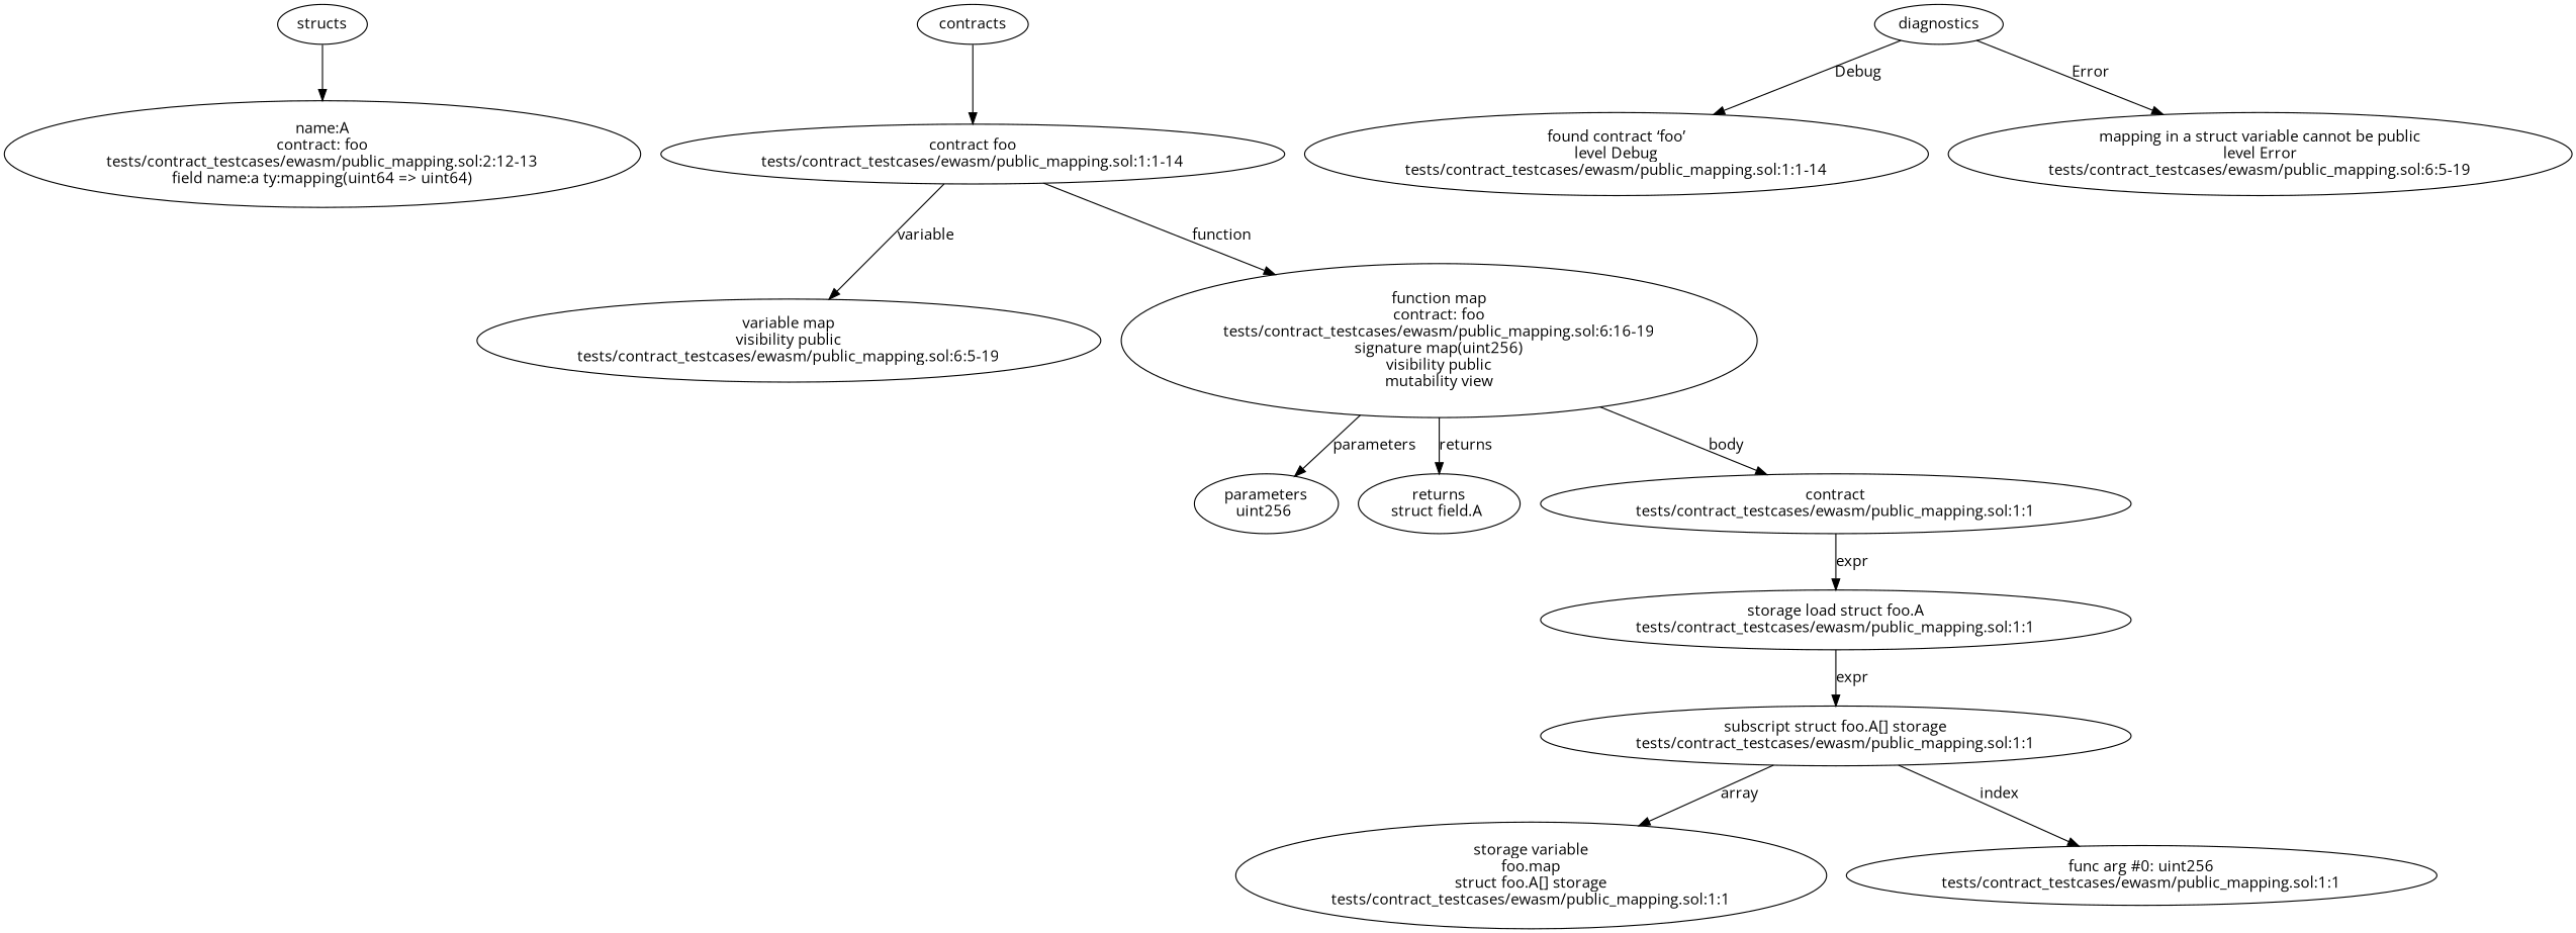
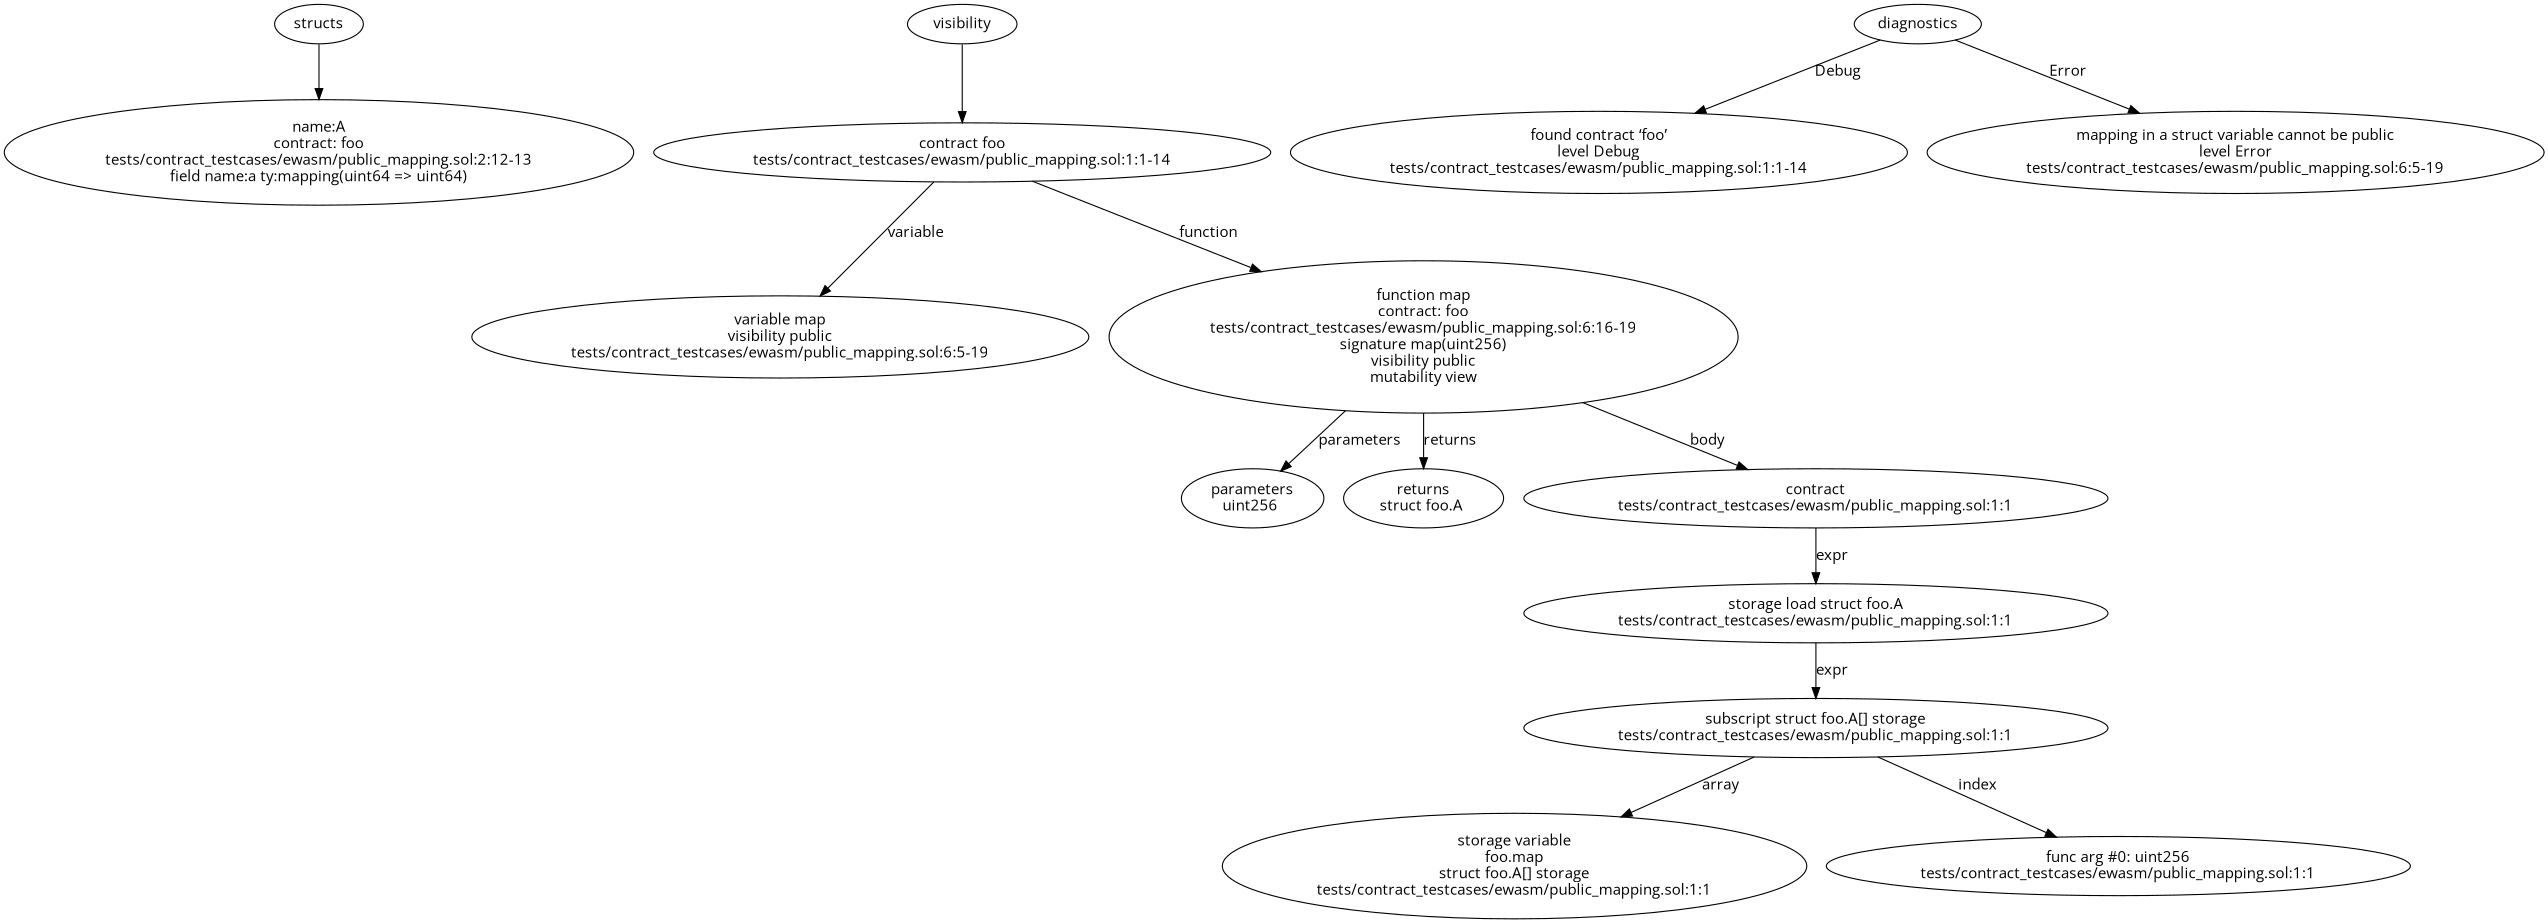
  strict digraph {
    fontname="Open Sans"
    node [fontname="Open Sans"]
    edge [fontname="Open Sans"]
    n1 [label="name:A\ncontract: foo\ntests/contract_testcases/ewasm/public_mapping.sol:2:12-13\nfield name:a ty:mapping(uint64 => uint64)"]
    n2 [label="contract foo\ntests/contract_testcases/ewasm/public_mapping.sol:1:1-14"]
    n3 [label="variable map\nvisibility public\ntests/contract_testcases/ewasm/public_mapping.sol:6:5-19"]
    n4 [label="function map\ncontract: foo\ntests/contract_testcases/ewasm/public_mapping.sol:6:16-19\nsignature map(uint256)\nvisibility public\nmutability view"]
    n5 [label="parameters\nuint256 "]
-   n6 [label="returns\nstruct field.A "]
+   n6 [label="returns\nstruct foo.A "]
    n7 [label="contract\ntests/contract_testcases/ewasm/public_mapping.sol:1:1"]
    n8 [label="storage load struct foo.A\ntests/contract_testcases/ewasm/public_mapping.sol:1:1"]
    n9 [label="subscript struct foo.A[] storage\ntests/contract_testcases/ewasm/public_mapping.sol:1:1"]
    n10 [label="storage variable\nfoo.map\nstruct foo.A[] storage\ntests/contract_testcases/ewasm/public_mapping.sol:1:1"]
    n11 [label="func arg #0: uint256\ntests/contract_testcases/ewasm/public_mapping.sol:1:1"]
    n12 [label="found contract ‘foo’\nlevel Debug\ntests/contract_testcases/ewasm/public_mapping.sol:1:1-14"]
    n13 [label="mapping in a struct variable cannot be public\nlevel Error\ntests/contract_testcases/ewasm/public_mapping.sol:6:5-19"]
    structs
-   contracts
+   contracts [label=visibility]
    diagnostics
    n2 -> n3 [label=variable]
    n2 -> n4 [label=function]
    n4 -> n5 [label=parameters]
    n4 -> n6 [label=returns]
    n4 -> n7 [label=body]
    n7 -> n8 [label=expr]
    n8 -> n9 [label=expr]
    n9 -> n10 [label=array]
    n9 -> n11 [label=index]
    structs -> n1
    contracts -> n2
    diagnostics -> n12 [label=Debug]
    diagnostics -> n13 [label=Error]
  }
